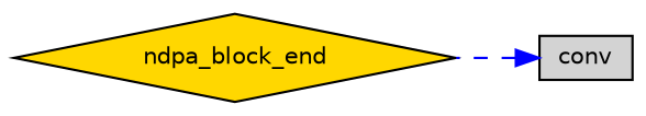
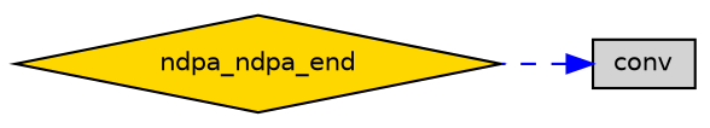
  digraph {
    rankdir=RL
    node [color=black fontname=Helvetica fontsize=10 style=filled]
    n1 [fillcolor=lightgrey fontcolor=black height=0.2 label=conv shape=box width=0.4]
-   n2 [fillcolor=gold height=0.2 label=ndpa_block_end shape=diamond width=0.4]
+   n2 [fillcolor=gold height=0.2 label=ndpa_ndpa_end shape=diamond width=0.4]
    n1 -> n2 [color=blue dir=back fontname=Helvetica fontsize=10 labelfontname=Helvetica labelfontsize=10 style=dashed]
  }
